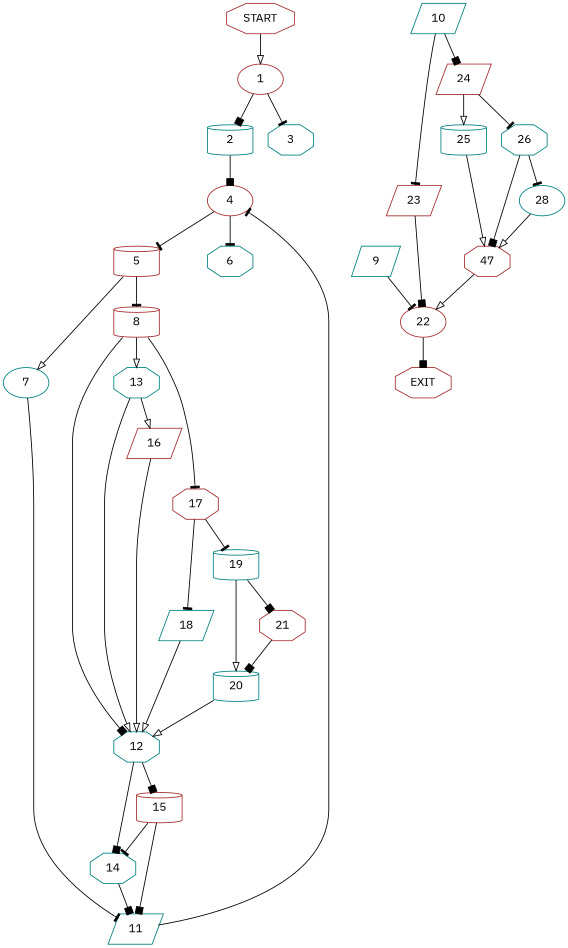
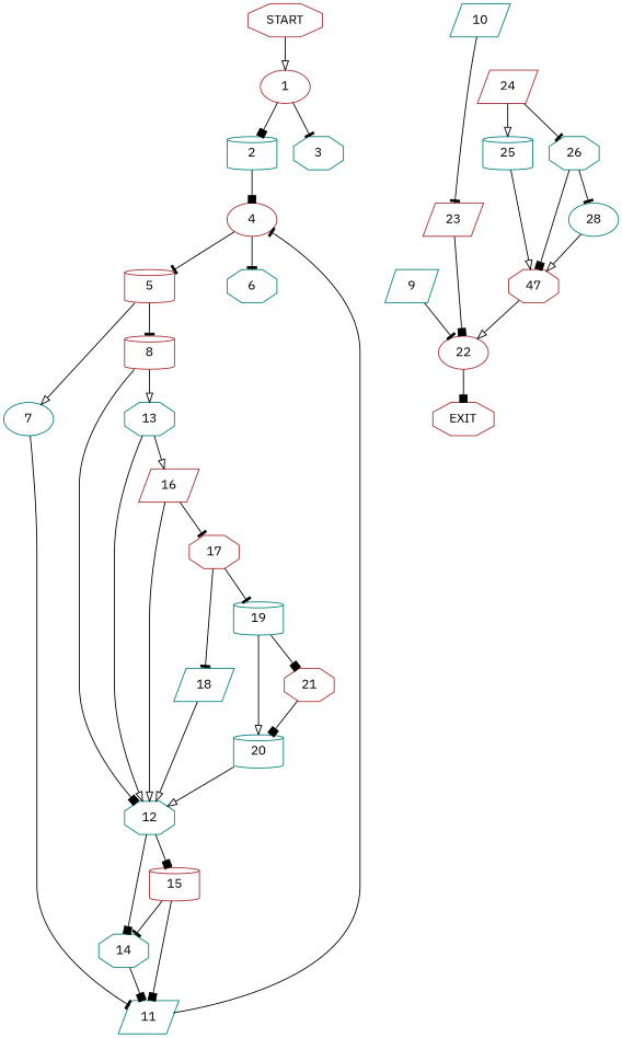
  digraph {
    fontname="IBM Plex Sans"
    node [color=teal fontname="IBM Plex Sans" shape=octagon]
    edge [arrowhead=tee fontname="IBM Plex Sans"]
    n1 [color=brown label=START]
    1 [color=brown shape=ellipse]
    2 [shape=cylinder]
    3
    n5 [color=brown label=EXIT]
    4 [color=brown shape=ellipse]
    5 [color=brown shape=cylinder]
    6
    7 [shape=ellipse]
    8 [color=brown shape=cylinder]
    11 [shape=parallelogram]
    12
    13
    9 [shape=parallelogram]
    22 [color=brown shape=ellipse]
    10 [shape=parallelogram]
    23 [color=brown shape=parallelogram]
    24 [color=brown shape=parallelogram]
    14
    15 [color=brown shape=cylinder]
    16 [color=brown shape=parallelogram]
    25 [shape=cylinder]
    26
    17 [color=brown]
    18 [shape=parallelogram]
    19 [shape=cylinder]
    20 [shape=cylinder]
    21 [color=brown]
    n29 [color=brown label=47]
    28 [shape=ellipse]
    n1 -> 1 [arrowhead=onormal]
    1 -> 2 [arrowhead=box]
    1 -> 3
    2 -> 4 [arrowhead=box]
    4 -> 5
    4 -> 6
    5 -> 7 [arrowhead=onormal]
    5 -> 8
    7 -> 11
    8 -> 12 [arrowhead=box]
    8 -> 13 [arrowhead=onormal]
    11 -> 4
    12 -> 14 [arrowhead=box]
    12 -> 15 [arrowhead=box]
    13 -> 12 [arrowhead=onormal]
    13 -> 16 [arrowhead=onormal]
    9 -> 22
    22 -> n5 [arrowhead=box]
    10 -> 23
-   10 -> 24 [arrowhead=box]
    23 -> 22 [arrowhead=box]
    24 -> 25 [arrowhead=onormal]
    24 -> 26
    14 -> 11 [arrowhead=box]
    15 -> 11 [arrowhead=box]
    15 -> 14
    16 -> 12 [arrowhead=onormal]
-   8 -> 17
+   16 -> 17
    25 -> n29 [arrowhead=onormal]
    26 -> n29 [arrowhead=box]
    26 -> 28
    17 -> 18
    17 -> 19
    18 -> 12 [arrowhead=onormal]
    19 -> 20 [arrowhead=onormal]
    19 -> 21 [arrowhead=box]
    20 -> 12 [arrowhead=onormal]
    21 -> 20 [arrowhead=box]
    n29 -> 22 [arrowhead=onormal]
    28 -> n29 [arrowhead=onormal]
  }
